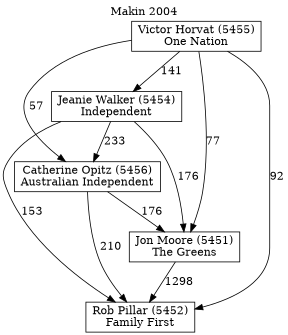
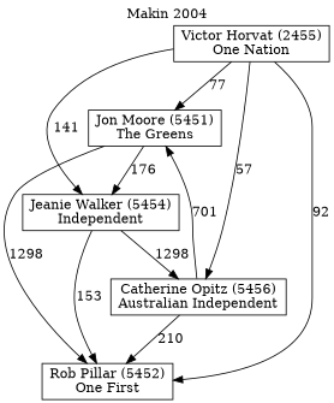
  digraph {
    label="Makin 2004"
    labelloc=t
    mclimit=10
    node [shape=box]
-   n1 [label="Rob Pillar (5452)\nFamily First"]
+   n1 [label="Rob Pillar (5452)\nOne First"]
    n2 [label="Jon Moore (5451)\nThe Greens"]
    n3 [label="Catherine Opitz (5456)\nAustralian Independent"]
    n4 [label="Jeanie Walker (5454)\nIndependent"]
-   n5 [label="Victor Horvat (5455)\nOne Nation"]
+   n5 [label="Victor Horvat (2455)\nOne Nation"]
    n2 -> n1 [label=1298]
    n3 -> n1 [label=210]
-   n3 -> n2 [label=176]
+   n3 -> n2 [label=701]
    n4 -> n1 [label=153]
-   n4 -> n2 [label=176]
-   n4 -> n3 [label=233]
+   n2 -> n4 [label=176]
+   n4 -> n3 [label=1298]
    n5 -> n1 [label=92]
    n5 -> n2 [label=77]
    n5 -> n3 [label=57]
    n5 -> n4 [label=141]
  }
